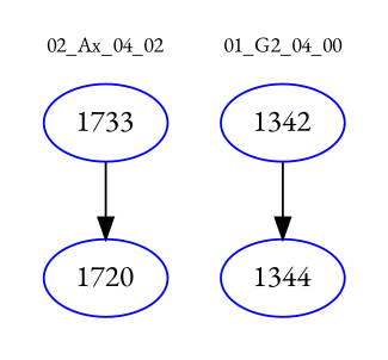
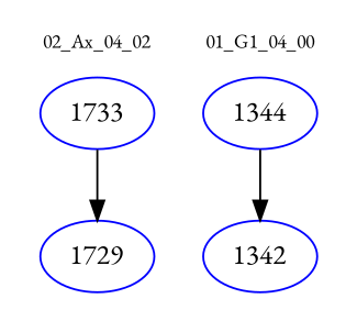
  digraph {
    fontname="EB Garamond"
    node [color=blue fontname="EB Garamond"]
    edge [color=black fontname="EB Garamond"]
    n1 [label=1733]
-   n2 [label=1720]
+   n2 [label=1729]
    n3 [label=1342]
    n4 [label=1344]
    subgraph cluster_1 {
      color=white
      fontsize=10
      label="02_Ax_04_02"
      n1
      n2
    }
    subgraph cluster_2 {
      color=white
      fontsize=10
-     label="01_G2_04_00"
+     label="01_G1_04_00"
      n3
      n4
    }
    n1 -> n2
-   n3 -> n4
+   n4 -> n3
  }
